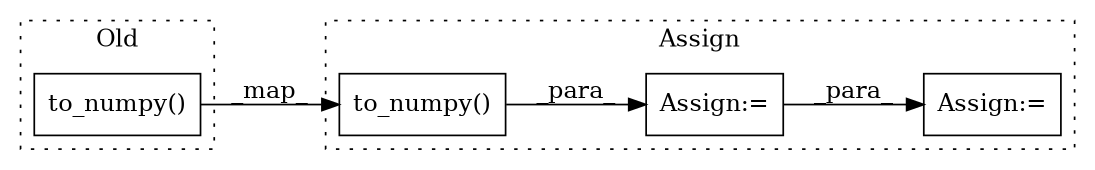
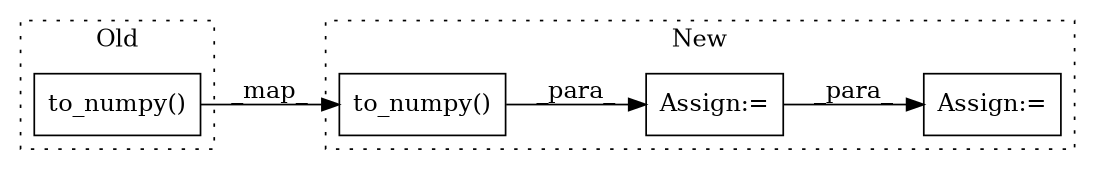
  digraph {
    rankdir=LR
    node [a=75 l="13,1" shape=box]
    n1 [label="to_numpy()" s="29293,29310"]
    n2 [a=68 l=3 label="Assign:=" s=29473]
    n3 [a=68 l=3 label="Assign:=" s=29290]
    n4 [label="to_numpy()" s="29426,29443"]
    subgraph cluster_1 {
-     label=Assign
+     label=New
      style=dotted
      n1
      n2
      n3
    }
    subgraph cluster_2 {
      label=Old
      style=dotted
      n4
    }
    n1 -> n3 [label=_para_]
    n3 -> n2 [label=_para_]
    n4 -> n1 [label=_map_]
  }
